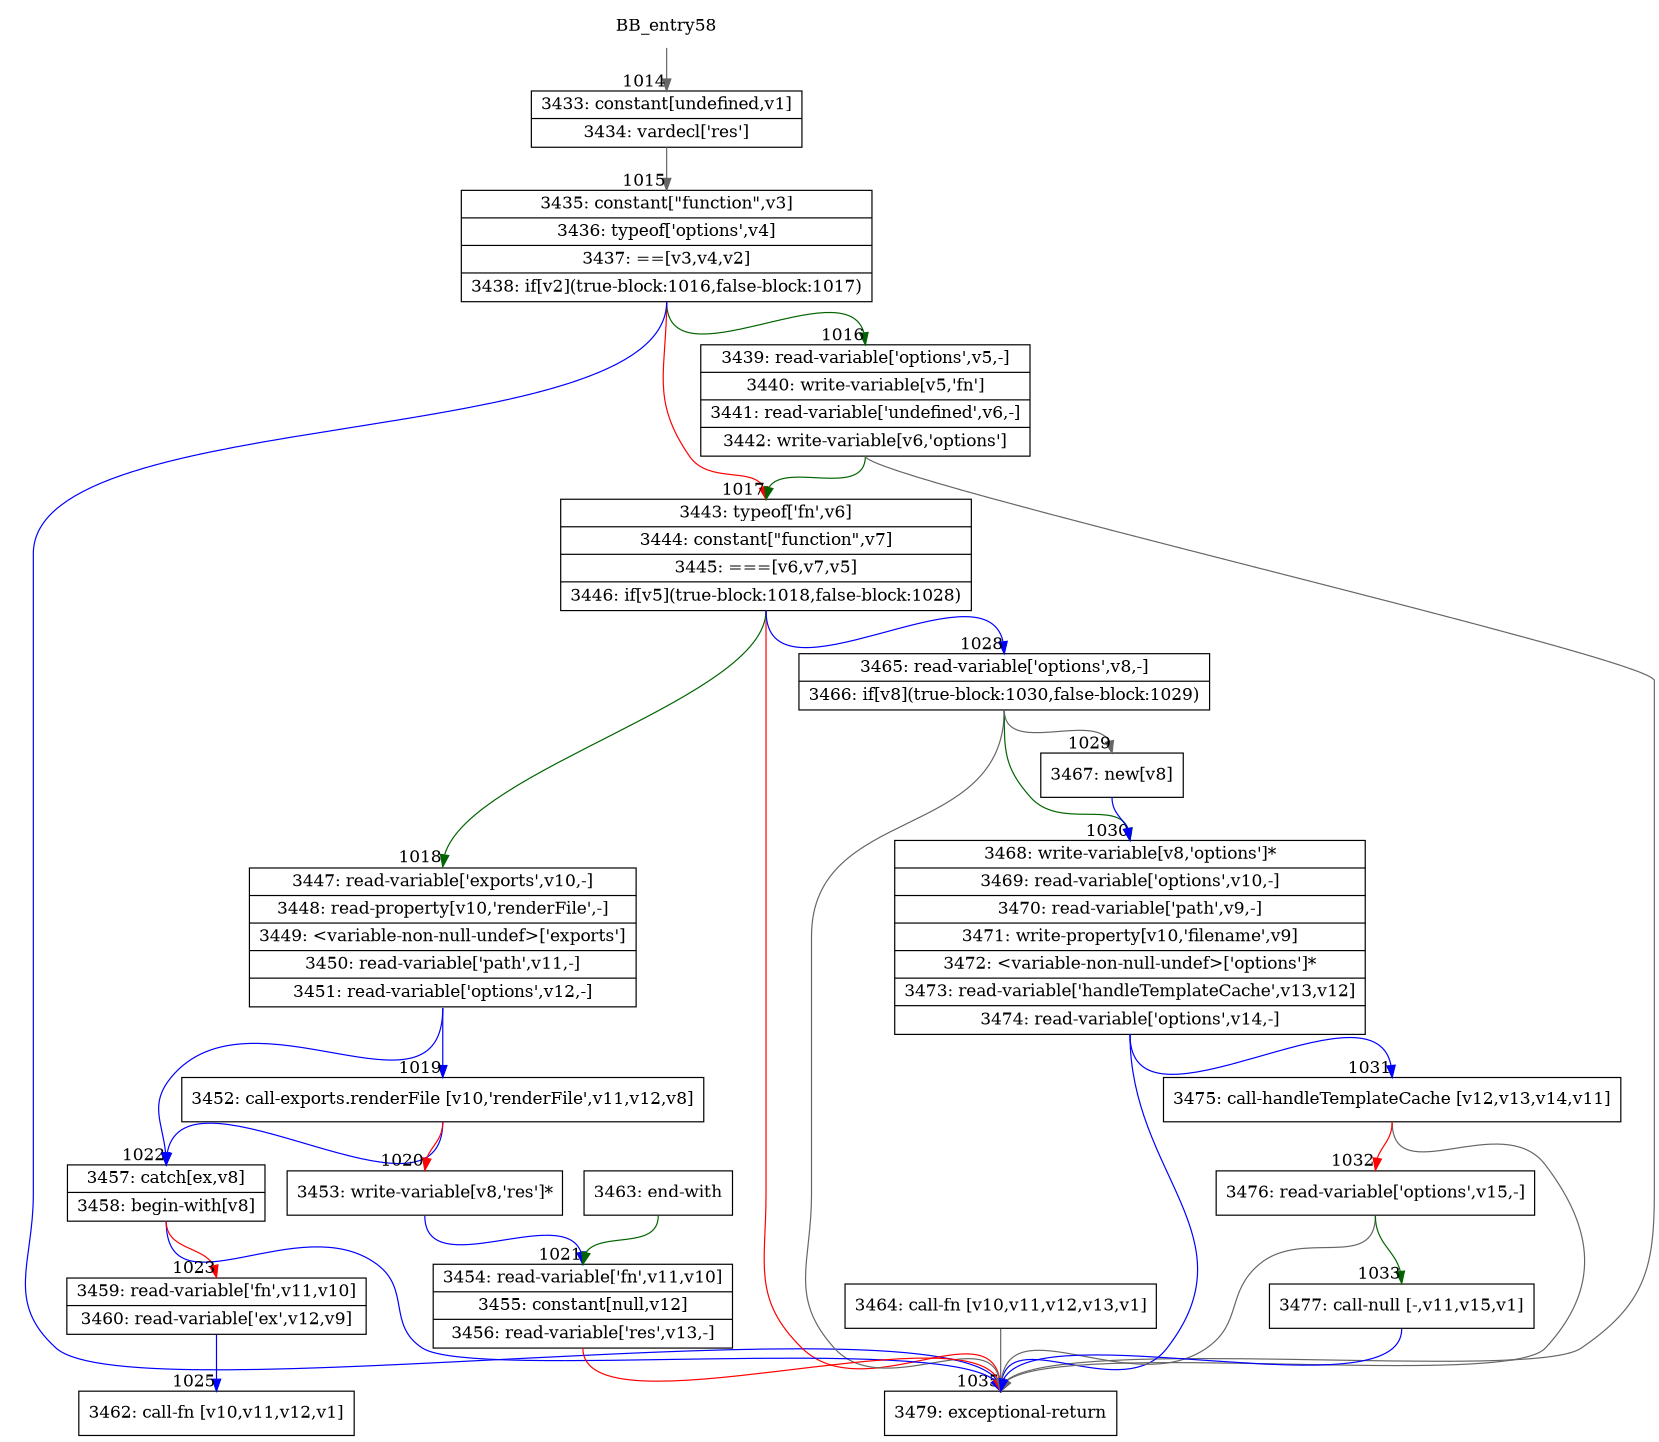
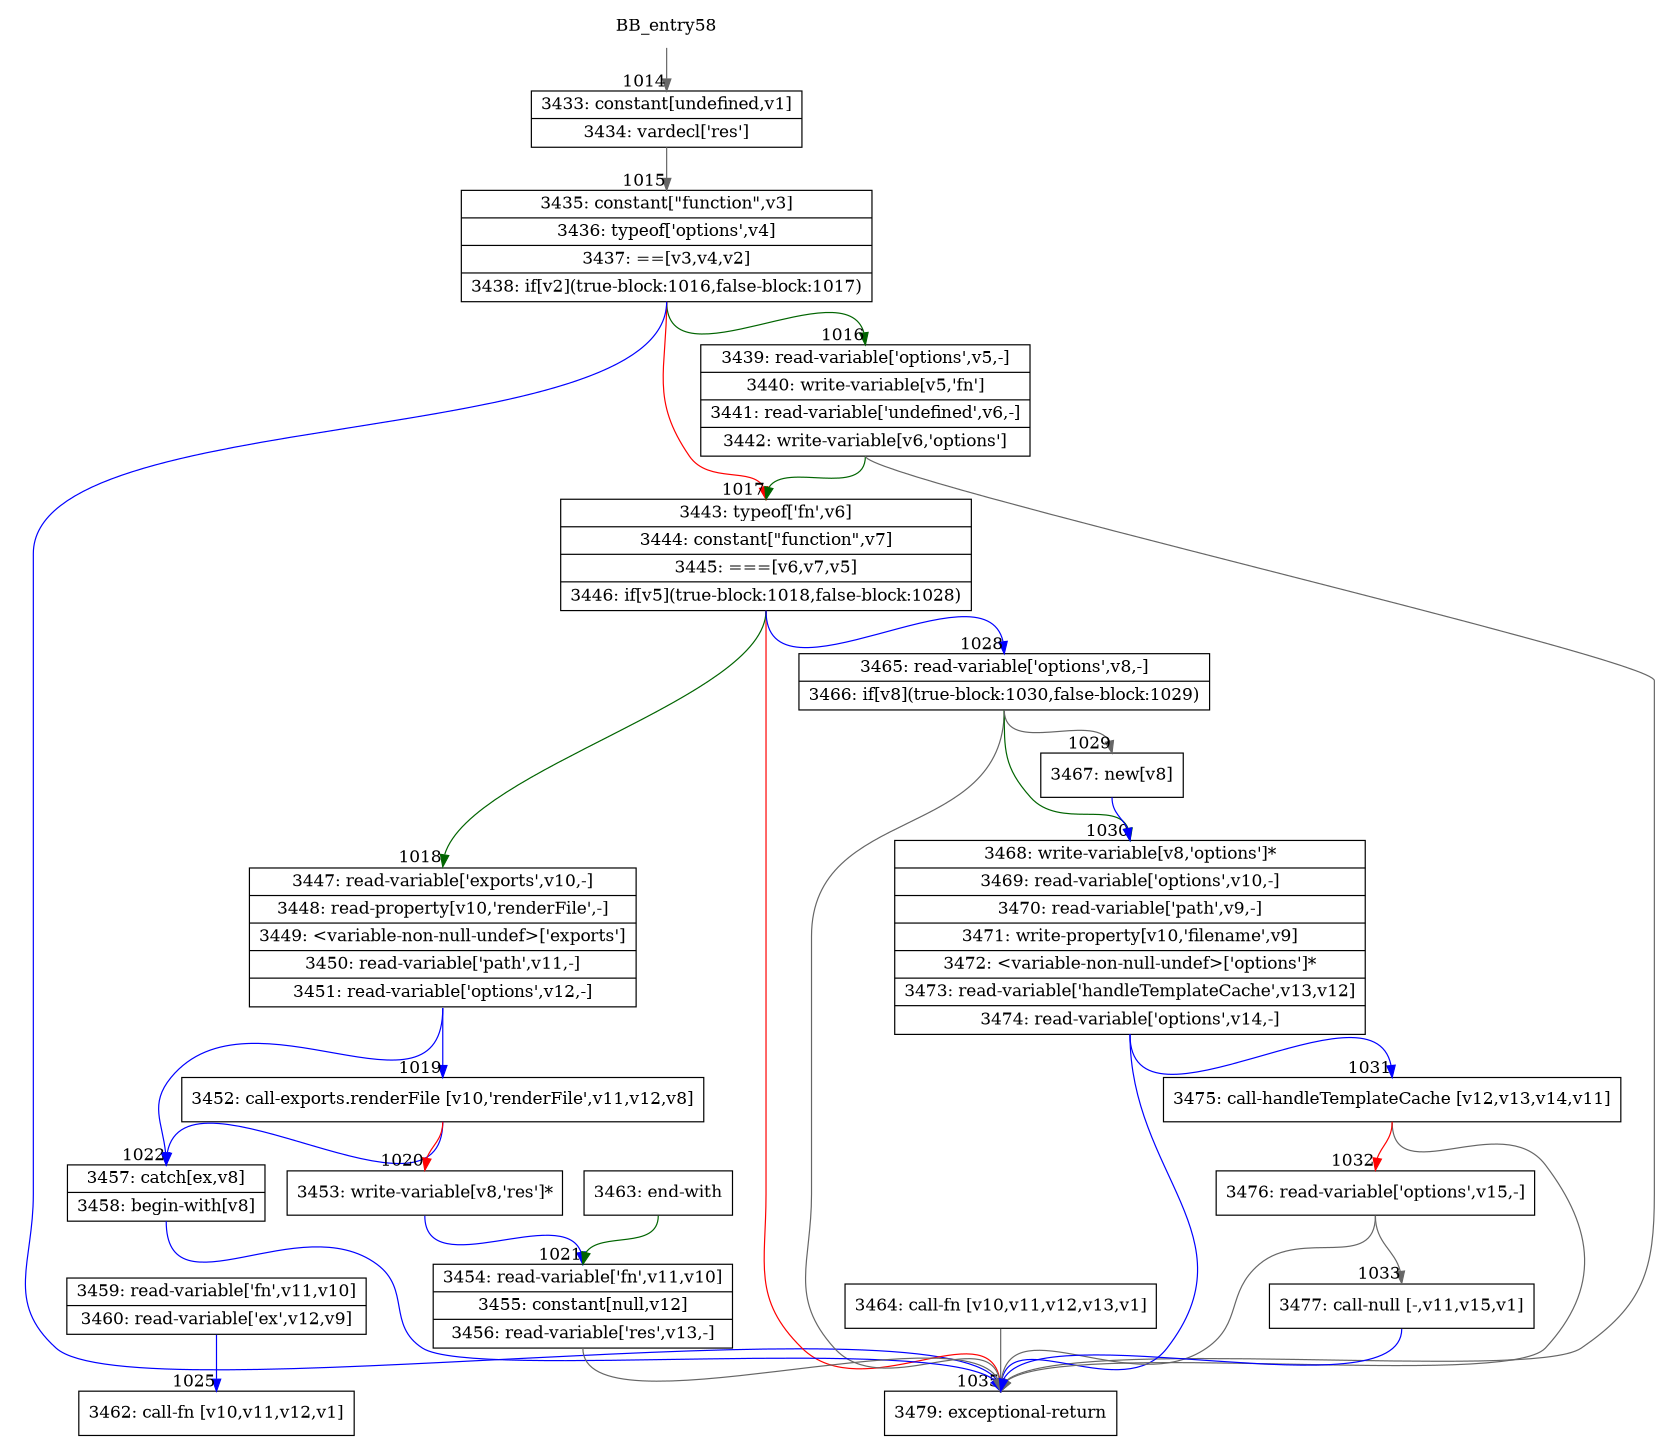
  digraph {
    rankdir=TD
    node [shape=record]
    edge [color=blue headport=n tailport=s]
    n1 [label=BB_entry58 shape=none]
    n2 [label="{3433: constant[undefined,v1]|3434: vardecl['res']}"]
    n3 [label="{3435: constant[\"function\",v3]|3436: typeof['options',v4]|3437: ==[v3,v4,v2]|3438: if[v2](true-block:1016,false-block:1017)}"]
    n4 [label="{3439: read-variable['options',v5,-]|3440: write-variable[v5,'fn']|3441: read-variable['undefined',v6,-]|3442: write-variable[v6,'options']}"]
    n5 [label="{3443: typeof['fn',v6]|3444: constant[\"function\",v7]|3445: ===[v6,v7,v5]|3446: if[v5](true-block:1018,false-block:1028)}"]
    n6 [label="{3479: exceptional-return}"]
    n7 [label="{3447: read-variable['exports',v10,-]|3448: read-property[v10,'renderFile',-]|3449: \<variable-non-null-undef\>['exports']|3450: read-variable['path',v11,-]|3451: read-variable['options',v12,-]}"]
    n8 [label="{3465: read-variable['options',v8,-]|3466: if[v8](true-block:1030,false-block:1029)}"]
    n9 [label="{3452: call-exports.renderFile [v10,'renderFile',v11,v12,v8]}"]
    n10 [label="{3457: catch[ex,v8]|3458: begin-with[v8]}"]
    n11 [label="{3468: write-variable[v8,'options']*|3469: read-variable['options',v10,-]|3470: read-variable['path',v9,-]|3471: write-property[v10,'filename',v9]|3472: \<variable-non-null-undef\>['options']*|3473: read-variable['handleTemplateCache',v13,v12]|3474: read-variable['options',v14,-]}"]
    n12 [label="{3467: new[v8]}"]
    n13 [label="{3453: write-variable[v8,'res']*}"]
    n14 [label="{3459: read-variable['fn',v11,v10]|3460: read-variable['ex',v12,v9]}"]
    n15 [label="{3475: call-handleTemplateCache [v12,v13,v14,v11]}"]
    n16 [label="{3454: read-variable['fn',v11,v10]|3455: constant[null,v12]|3456: read-variable['res',v13,-]}"]
    n17 [label="{3462: call-fn [v10,v11,v12,v1]}"]
    n18 [label="{3464: call-fn [v10,v11,v12,v13,v1]}"]
    n19 [label="{3463: end-with}"]
    n20 [label="{3476: read-variable['options',v15,-]}"]
    n21 [label="{3477: call-null [-,v11,v15,v1]}"]
    n1 -> n2 [color=gray40 headlabel="    1014"]
    n2 -> n3 [color=gray40 headlabel="      1015"]
    n3 -> n4 [color=darkgreen headlabel="      1016"]
    n3 -> n5 [color=red headlabel="      1017"]
    n3 -> n6 [headlabel="      1035"]
    n4 -> n5 [color=darkgreen]
    n4 -> n6 [color=gray40]
    n5 -> n6 [color=red]
    n5 -> n7 [color=darkgreen headlabel="      1018"]
    n5 -> n8 [headlabel="      1028"]
    n7 -> n9 [headlabel="      1019"]
    n7 -> n10 [headlabel="      1022"]
    n8 -> n6 [color=gray40]
    n8 -> n11 [color=darkgreen headlabel="      1030"]
    n8 -> n12 [color=gray40 headlabel="      1029"]
    n9 -> n10
    n9 -> n13 [color=red headlabel="      1020"]
    n10 -> n6
-   n10 -> n14 [color=red headlabel="      1023"]
    n11 -> n6
    n11 -> n15 [headlabel="      1031"]
    n12 -> n11
    n13 -> n16 [headlabel="      1021"]
    n14 -> n17 [headlabel="      1025"]
    n15 -> n6 [color=gray40]
    n15 -> n20 [color=red headlabel="      1032"]
-   n16 -> n6 [color=red]
+   n16 -> n6 [color=gray40]
    n18 -> n6 [color=gray40]
    n19 -> n16 [color=darkgreen]
    n20 -> n6 [color=gray40]
-   n20 -> n21 [color=darkgreen headlabel="      1033"]
+   n20 -> n21 [color=gray40 headlabel="      1033"]
    n21 -> n6
  }
